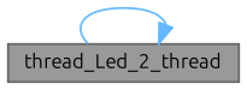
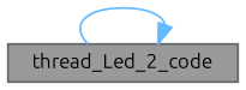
  digraph {
    rankdir=LR
    fontname=Ubuntu
-   n1 [color=gray40 fillcolor=grey60 fontcolor=black fontname=Ubuntu fontsize=10 height=0.2 label=thread_Led_2_thread shape=box style=filled width=0.4]
+   n1 [color=gray40 fillcolor=grey60 fontcolor=black fontname=Ubuntu fontsize=10 height=0.2 label=thread_Led_2_code shape=box style=filled width=0.4]
    n1 -> n1 [color=steelblue1 fontname=Ubuntu fontsize=10 labelfontname=Helvetica labelfontsize=10 style=solid]
  }
